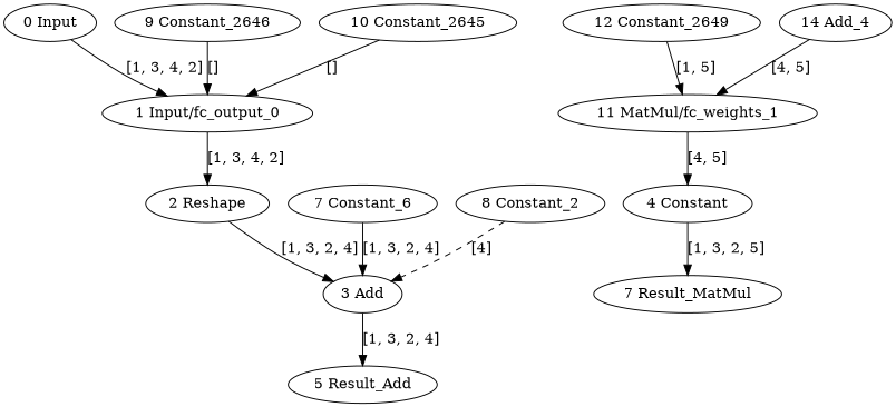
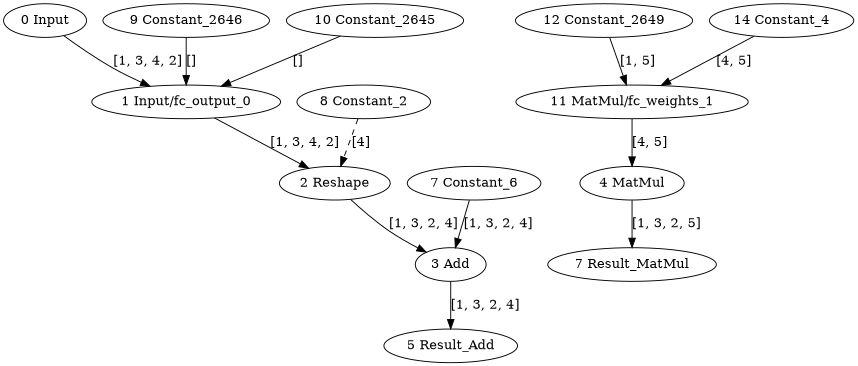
  strict digraph {
    node [type=Constant]
    edge [style=solid]
    "0 Input" [type=Parameter]
    "1 Input/fc_output_0" [type=FakeConvert]
    "2 Reshape" [type=Reshape]
    "3 Add" [type=Add]
    "5 Result_Add" [type=Result]
-   "4 MatMul" [type=MatMul label="4 Constant"]
+   "4 MatMul" [type=MatMul]
    n7 [label="7 Result_MatMul" type=Result]
    "7 Constant_6"
    "8 Constant_2"
    "9 Constant_2646"
    "10 Constant_2645"
    "11 MatMul/fc_weights_1" [type=FakeConvert]
    "12 Constant_2649"
-   "14 Constant_4" [label="14 Add_4"]
+   "14 Constant_4"
    "0 Input" -> "1 Input/fc_output_0" [label="[1, 3, 4, 2]"]
    "1 Input/fc_output_0" -> "2 Reshape" [label="[1, 3, 4, 2]"]
    "2 Reshape" -> "3 Add" [label="[1, 3, 2, 4]"]
    "3 Add" -> "5 Result_Add" [label="[1, 3, 2, 4]"]
    "4 MatMul" -> n7 [label="[1, 3, 2, 5]"]
    "7 Constant_6" -> "3 Add" [label="[1, 3, 2, 4]"]
-   "8 Constant_2" -> "3 Add" [label="[4]" style=dashed]
+   "8 Constant_2" -> "2 Reshape" [label="[4]" style=dashed]
    "9 Constant_2646" -> "1 Input/fc_output_0" [label="[]"]
    "10 Constant_2645" -> "1 Input/fc_output_0" [label="[]"]
    "11 MatMul/fc_weights_1" -> "4 MatMul" [label="[4, 5]"]
    "12 Constant_2649" -> "11 MatMul/fc_weights_1" [label="[1, 5]"]
    "14 Constant_4" -> "11 MatMul/fc_weights_1" [label="[4, 5]"]
  }
